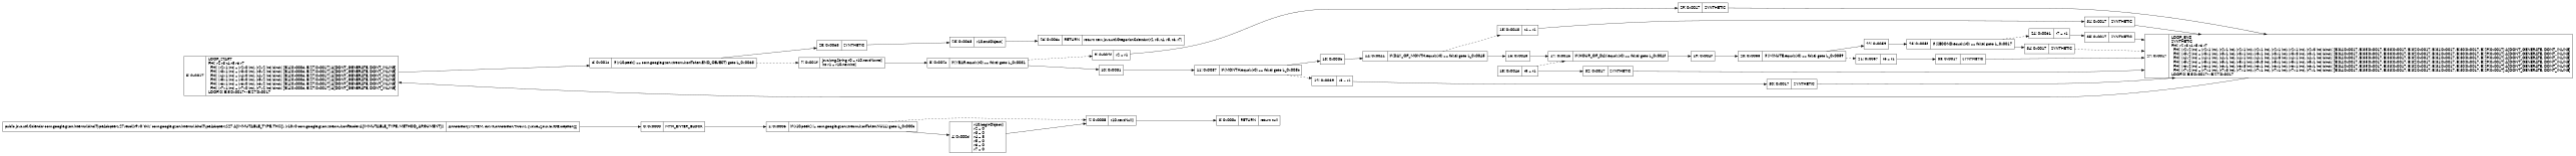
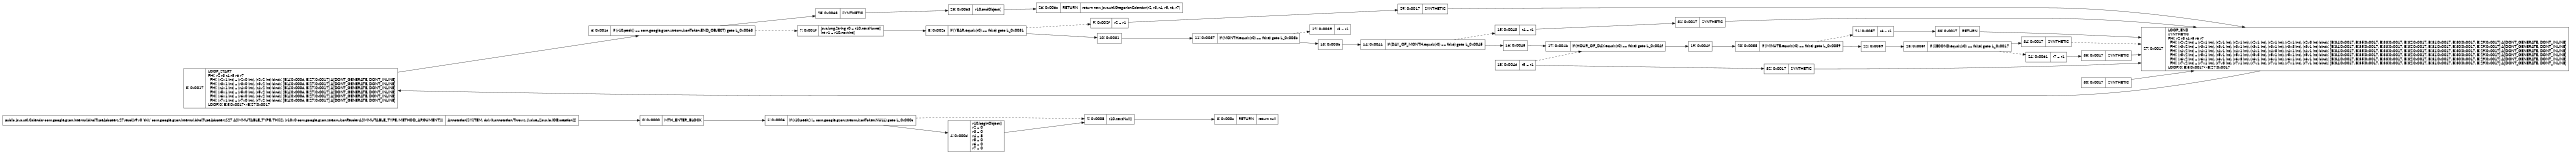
  digraph {
    fontname=Lato
    rankdir=LR
    node [fontname=Lato shape=record]
    edge [fontname=Lato]
    n1 [label="{0\:\ 0x0000|MTH_ENTER_BLOCK\l}"]
    n2 [label="{1\:\ 0x0006|if (r10.peek() != com.google.gson.stream.JsonToken.NULL) goto L_0x000d\l}"]
    n3 [label="{2\:\ 0x0008|r10.nextNull()\l}"]
    n4 [label="{4\:\ 0x000d|r10.beginObject()\lr2 = 0\lr3 = 0\lr4 = 8\lr5 = 0\lr6 = 0\lr7 = 0\l}"]
    n5 [label="{3\:\ 0x000c|RETURN\l|return null\l}"]
    n6 [label="{5\:\ 0x0017|LOOP_START\lPHI: r2 r3 r4 r5 r6 r7 \l  PHI: (r2v1 int) = (r2v0 int), (r2v2 int) binds: [B:4:0x000d, B:27:0x0017] A[DONT_GENERATE, DONT_INLINE]\l  PHI: (r3v1 int) = (r3v0 int), (r3v2 int) binds: [B:4:0x000d, B:27:0x0017] A[DONT_GENERATE, DONT_INLINE]\l  PHI: (r4v1 int) = (r4v0 int), (r4v2 int) binds: [B:4:0x000d, B:27:0x0017] A[DONT_GENERATE, DONT_INLINE]\l  PHI: (r5v1 int) = (r5v0 int), (r5v2 int) binds: [B:4:0x000d, B:27:0x0017] A[DONT_GENERATE, DONT_INLINE]\l  PHI: (r6v1 int) = (r6v0 int), (r6v2 int) binds: [B:4:0x000d, B:27:0x0017] A[DONT_GENERATE, DONT_INLINE]\l  PHI: (r7v1 int) = (r7v0 int), (r7v2 int) binds: [B:4:0x000d, B:27:0x0017] A[DONT_GENERATE, DONT_INLINE]\lLOOP:0: B:5:0x0017\-\>B:27:0x0017\l}"]
    n7 [label="{6\:\ 0x001d|if (r10.peek() == com.google.gson.stream.JsonToken.END_OBJECT) goto L_0x0063\l}"]
    n8 [label="{7\:\ 0x001f|java.lang.String r0 = r10.nextName()\lint r1 = r10.nextInt()\l}"]
    n9 [label="{28\:\ 0x0063|SYNTHETIC\l}"]
    n10 [label="{8\:\ 0x002d|if (YEAR.equals(r0) == false) goto L_0x0031\l}"]
    n11 [label="{25\:\ 0x0063|r10.endObject()\l}"]
    n12 [label="{9\:\ 0x002f|r2 = r1\l}"]
    n13 [label="{10\:\ 0x0031}"]
    n14 [label="{29\:\ 0x0017|SYNTHETIC\l}"]
    n15 [label="{11\:\ 0x0037|if (MONTH.equals(r0) == false) goto L_0x003b\l}"]
    n16 [label="{27\:\ 0x0017|LOOP_END\lSYNTHETIC\lPHI: r2 r3 r4 r5 r6 r7 \l  PHI: (r2v2 int) = (r2v1 int), (r2v1 int), (r2v1 int), (r2v1 int), (r2v1 int), (r2v1 int), (r2v3 int) binds: [B:34:0x0017, B:35:0x0017, B:33:0x0017, B:32:0x0017, B:31:0x0017, B:30:0x0017, B:29:0x0017] A[DONT_GENERATE, DONT_INLINE]\l  PHI: (r3v2 int) = (r3v1 int), (r3v1 int), (r3v1 int), (r3v1 int), (r3v1 int), (r3v3 int), (r3v1 int) binds: [B:34:0x0017, B:35:0x0017, B:33:0x0017, B:32:0x0017, B:31:0x0017, B:30:0x0017, B:29:0x0017] A[DONT_GENERATE, DONT_INLINE]\l  PHI: (r4v2 int) = (r4v1 int), (r4v1 int), (r4v1 int), (r4v1 int), (r4v3 int), (r4v1 int), (r4v1 int) binds: [B:34:0x0017, B:35:0x0017, B:33:0x0017, B:32:0x0017, B:31:0x0017, B:30:0x0017, B:29:0x0017] A[DONT_GENERATE, DONT_INLINE]\l  PHI: (r5v2 int) = (r5v1 int), (r5v1 int), (r5v1 int), (r5v3 int), (r5v1 int), (r5v1 int), (r5v1 int) binds: [B:34:0x0017, B:35:0x0017, B:33:0x0017, B:32:0x0017, B:31:0x0017, B:30:0x0017, B:29:0x0017] A[DONT_GENERATE, DONT_INLINE]\l  PHI: (r6v2 int) = (r6v1 int), (r6v1 int), (r6v3 int), (r6v1 int), (r6v1 int), (r6v1 int), (r6v1 int) binds: [B:34:0x0017, B:35:0x0017, B:33:0x0017, B:32:0x0017, B:31:0x0017, B:30:0x0017, B:29:0x0017] A[DONT_GENERATE, DONT_INLINE]\l  PHI: (r7v2 int) = (r7v1 int), (r7v3 int), (r7v1 int), (r7v1 int), (r7v1 int), (r7v1 int), (r7v1 int) binds: [B:34:0x0017, B:35:0x0017, B:33:0x0017, B:32:0x0017, B:31:0x0017, B:30:0x0017, B:29:0x0017] A[DONT_GENERATE, DONT_INLINE]\lLOOP:0: B:5:0x0017\-\>B:27:0x0017\l}"]
    n17 [label="{12\:\ 0x0039|r3 = r1\l}"]
    n18 [label="{13\:\ 0x003b}"]
    n19 [label="{30\:\ 0x0017|SYNTHETIC\l}"]
    n20 [label="{14\:\ 0x0041|if (DAY_OF_MONTH.equals(r0) == false) goto L_0x0045\l}"]
    n21 [label="{15\:\ 0x0043|r4 = r1\l}"]
    n22 [label="{16\:\ 0x0045}"]
    n23 [label="{31\:\ 0x0017|SYNTHETIC\l}"]
    n24 [label="{17\:\ 0x004b|if (HOUR_OF_DAY.equals(r0) == false) goto L_0x004f\l}"]
    n25 [label="{19\:\ 0x004f}"]
    n26 [label="{18\:\ 0x004d|r5 = r1\l}"]
    n27 [label="{32\:\ 0x0017|SYNTHETIC\l}"]
    n28 [label="{20\:\ 0x0055|if (MINUTE.equals(r0) == false) goto L_0x0059\l}"]
    n29 [label="{21\:\ 0x0057|r6 = r1\l}"]
    n30 [label="{22\:\ 0x0059}"]
-   n31 [label="{33\:\ 0x0017|SYNTHETIC\l}"]
+   n31 [label="{33\:\ 0x0017|RETURN\l}"]
    n32 [label="{23\:\ 0x005f|if (SECOND.equals(r0) == false) goto L_0x0017\l}"]
    n33 [label="{24\:\ 0x0061|r7 = r1\l}"]
    n34 [label="{34\:\ 0x0017|SYNTHETIC\l}"]
    n35 [label="{35\:\ 0x0017|SYNTHETIC\l}"]
    n36 [label="{26\:\ 0x006c|RETURN\l|return new java.util.GregorianCalendar(r2, r3, r4, r5, r6, r7)\l}"]
    n37 [label="{public java.util.Calendar com.google.gson.internal.bind.TypeAdapters.27.read((r9v0 'this' com.google.gson.internal.bind.TypeAdapters$27 A[IMMUTABLE_TYPE, THIS]), (r10v0 com.google.gson.stream.JsonReader A[IMMUTABLE_TYPE, METHOD_ARGUMENT]))  | Annotation[SYSTEM, dalvik.annotation.Throws, \{value=[java.io.IOException]\}]\l}"]
    n1 -> n2
    n2 -> n3 [style=dashed]
    n2 -> n4
    n3 -> n5
    n4 -> n3
    n6 -> n7
    n7 -> n8 [style=dashed]
    n7 -> n9
    n8 -> n10
    n9 -> n11
    n10 -> n12 [style=dashed]
    n10 -> n13
    n11 -> n36
    n12 -> n14
    n13 -> n15
    n14 -> n16
    n15 -> n17 [style=dashed]
    n15 -> n18
    n16 -> n6
-   n17 -> n19
    n18 -> n20
    n19 -> n16
    n20 -> n21 [style=dashed]
    n20 -> n22
    n21 -> n23
    n22 -> n24
    n23 -> n16
    n24 -> n25
    n25 -> n28
    n26 -> n24 [style=dashed]
    n26 -> n27
    n27 -> n16
    n28 -> n29 [style=dashed]
    n28 -> n30
    n29 -> n31
    n30 -> n32
    n31 -> n16
    n32 -> n33 [style=dashed]
    n32 -> n34
    n33 -> n35
    n34 -> n16 [style=dashed]
    n35 -> n16
    n37 -> n1
  }
